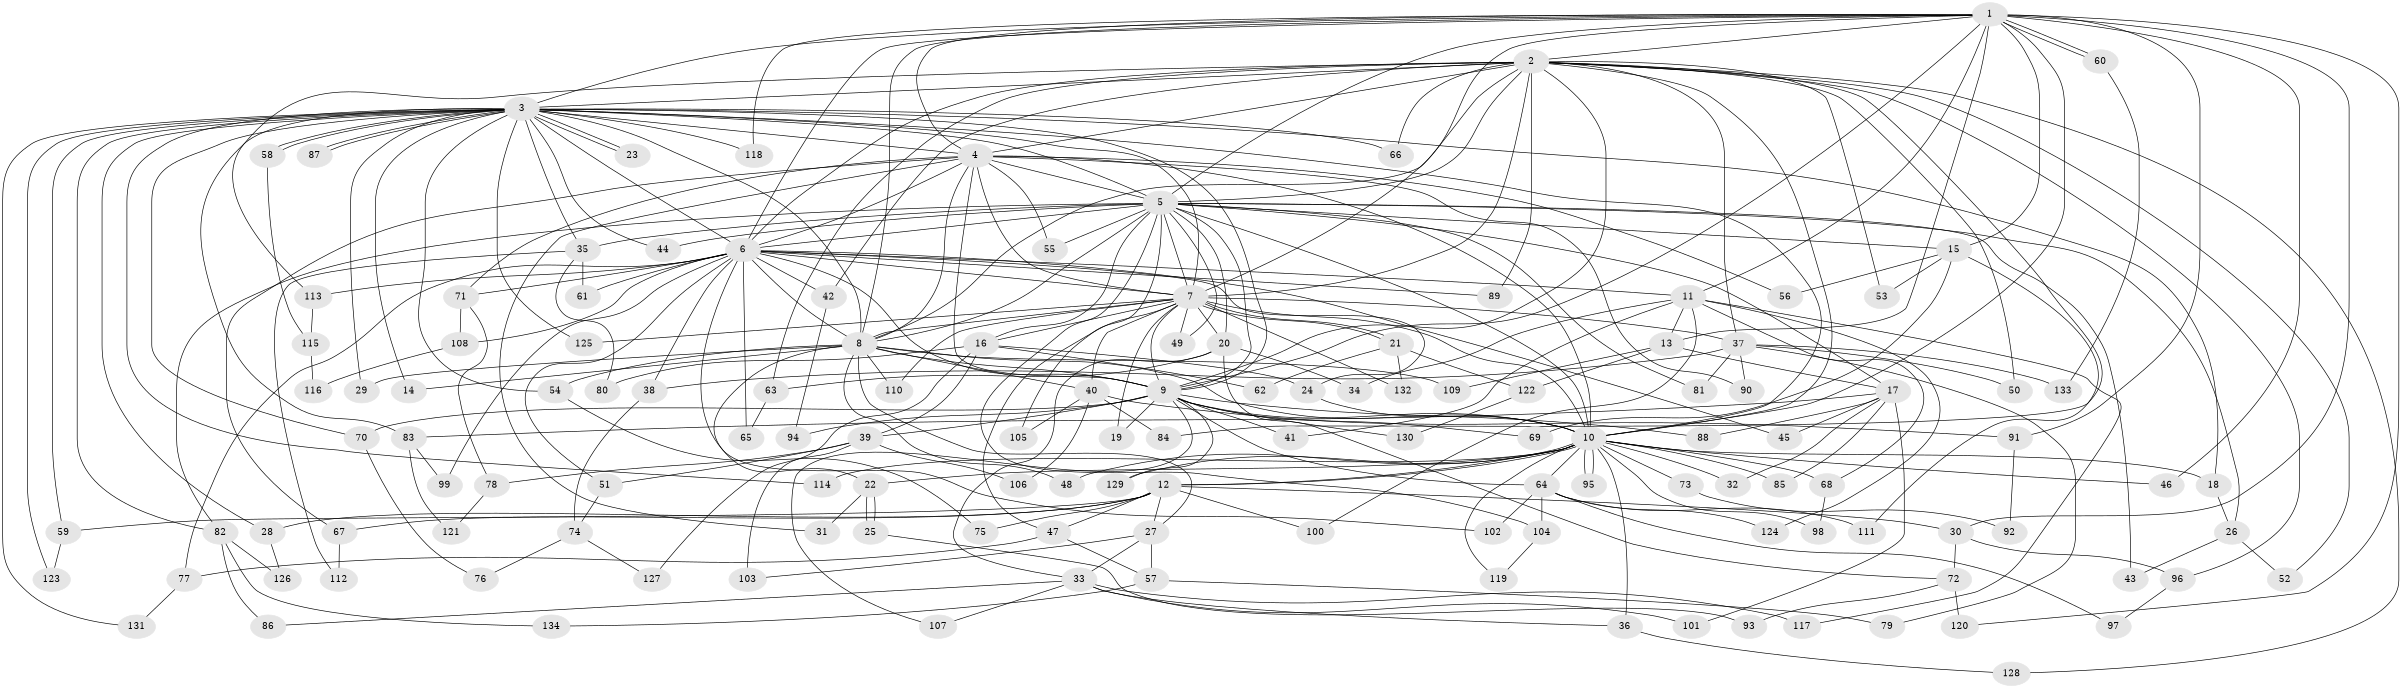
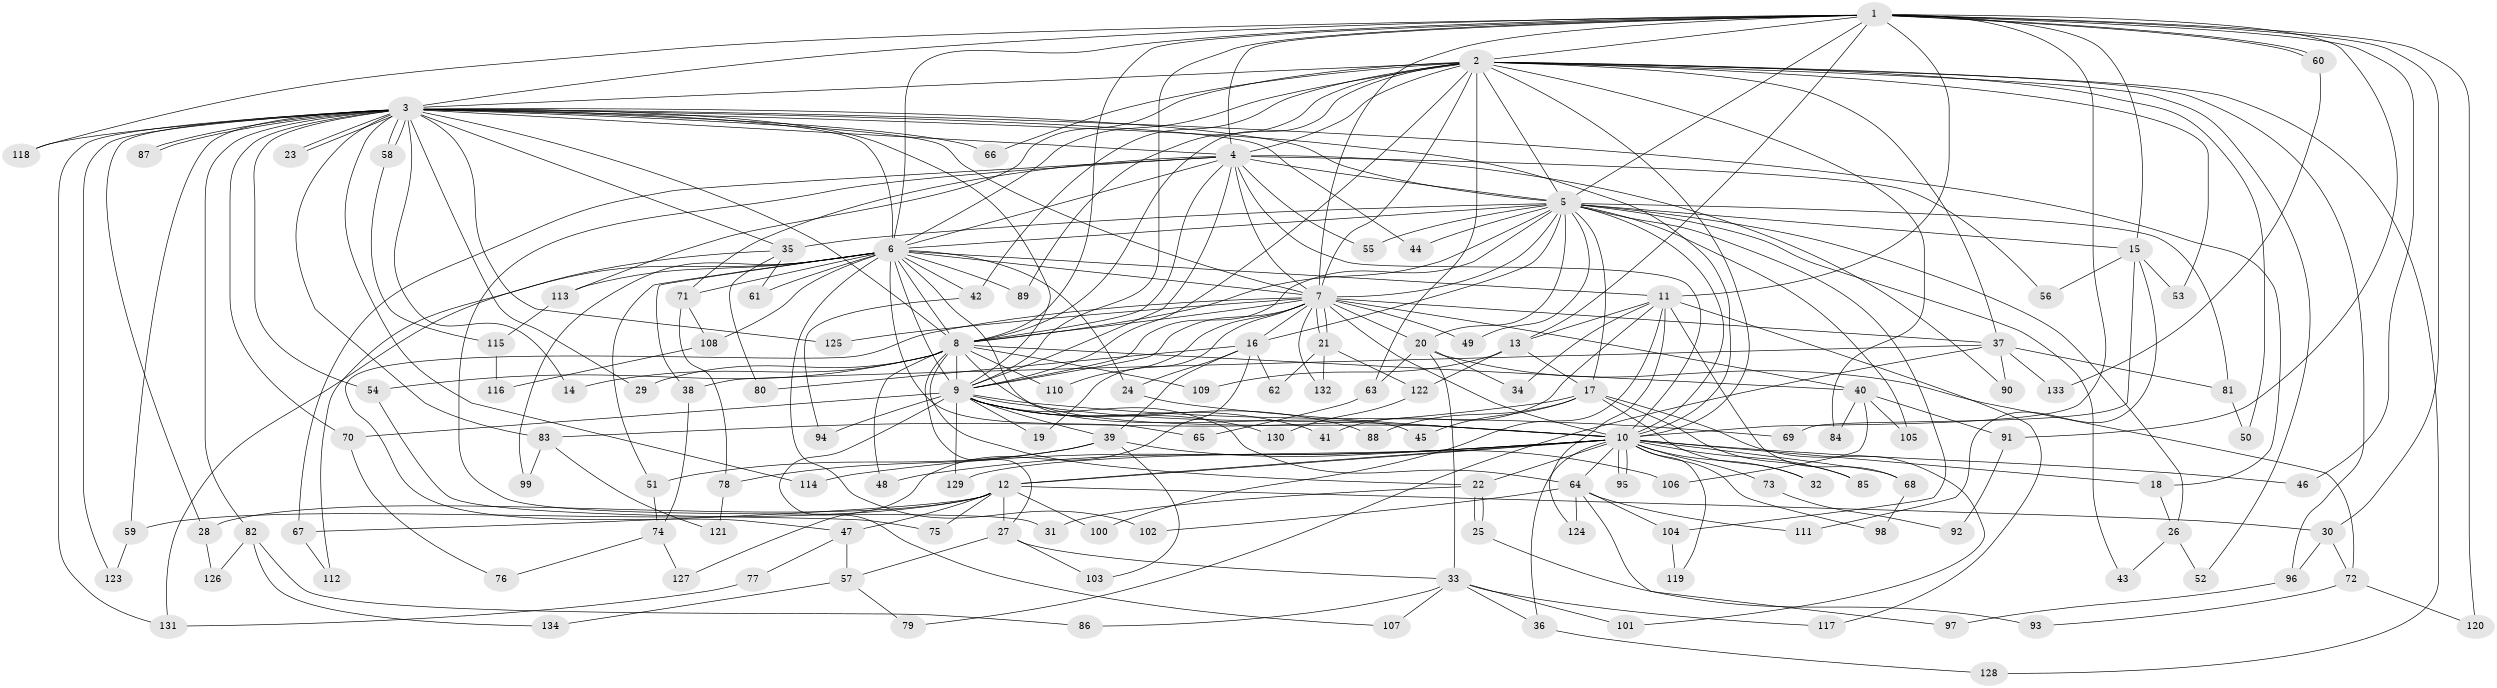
  graph {
    fontname="DejaVu Serif"
    node [color=gray90 fontname="DejaVu Serif" style=filled]
    edge [fontname="DejaVu Serif"]
    1
    2
    3
    4
    5
    6
    7
    8
    9
    10
    11
    13
    15
    30
    46
    60
    91
    118
    120
    37
    42
    50
    52
    53
    63
    66
    84
    89
    96
    113
    128
    14
    18
    23
    28
    29
    35
    44
    54
    58
    59
    70
    82
    83
    87
    114
    123
    125
    131
    31
    55
    56
    67
    71
    90
    16
    17
    20
    26
    43
    49
    81
    104
    105
    24
    38
    45
    51
    61
    65
    77
    99
    102
    108
    19
    21
    40
    47
    110
    132
    22
    27
    48
    109
    39
    41
    64
    69
    88
    94
    107
    129
    130
    73
    12
    32
    36
    68
    85
    95
    98
    119
    34
    100
    117
    124
    122
    111
    72
    133
    92
    79
    97
    115
    126
    80
    112
    75
    76
    86
    134
    121
    78
    62
    127
    101
    33
    74
    116
    106
    57
    25
    103
    93
    1 -- 2
    1 -- 3
    1 -- 4
    1 -- 5
    1 -- 6
    1 -- 7
    1 -- 8
    1 -- 9
    1 -- 10
    1 -- 11
    1 -- 13
    1 -- 15
    1 -- 30
    1 -- 46
    1 -- 60
    1 -- 60
    1 -- 91
    1 -- 118
    1 -- 120
    2 -- 3
    2 -- 4
    2 -- 5
    2 -- 6
    2 -- 7
    2 -- 8
    2 -- 9
    2 -- 10
    2 -- 37
    2 -- 42
    2 -- 50
    2 -- 52
    2 -- 53
    2 -- 63
    2 -- 66
    2 -- 84
    2 -- 89
    2 -- 96
    2 -- 113
    2 -- 128
    3 -- 4
    3 -- 5
    3 -- 6
    3 -- 7
    3 -- 8
    3 -- 9
    3 -- 10
    3 -- 118
    3 -- 66
    3 -- 14
    3 -- 18
    3 -- 23
    3 -- 23
    3 -- 28
    3 -- 29
    3 -- 35
    3 -- 44
    3 -- 54
    3 -- 58
    3 -- 58
    3 -- 59
    3 -- 70
    3 -- 82
    3 -- 83
    3 -- 87
    3 -- 87
    3 -- 114
    3 -- 123
    3 -- 125
    3 -- 131
    4 -- 5
    4 -- 6
    4 -- 7
    4 -- 8
    4 -- 9
    4 -- 10
    4 -- 31
    4 -- 55
    4 -- 56
    4 -- 67
    4 -- 71
    4 -- 90
    5 -- 6
    5 -- 7
    5 -- 8
    5 -- 9
    5 -- 10
    5 -- 15
    5 -- 35
    5 -- 44
-   5 -- 82
    5 -- 55
    5 -- 16
    5 -- 17
    5 -- 20
    5 -- 26
    5 -- 43
    5 -- 49
    5 -- 81
    5 -- 104
    5 -- 105
    6 -- 7
    6 -- 8
    6 -- 9
    6 -- 11
    6 -- 42
    6 -- 89
    6 -- 113
    6 -- 71
    6 -- 24
    6 -- 38
    6 -- 45
    6 -- 51
    6 -- 61
    6 -- 65
-   6 -- 77
+   6 -- 131
    6 -- 99
    6 -- 102
    6 -- 108
    7 -- 8
    7 -- 9
    7 -- 10
    7 -- 37
    7 -- 125
    7 -- 16
    7 -- 20
    7 -- 49
    7 -- 19
    7 -- 21
    7 -- 21
    7 -- 40
    7 -- 47
    7 -- 110
    7 -- 132
    8 -- 9
    8 -- 10
    8 -- 14
    8 -- 29
    8 -- 54
    8 -- 40
    8 -- 110
    8 -- 22
    8 -- 27
    8 -- 48
    8 -- 109
    9 -- 10
    9 -- 70
    9 -- 19
    9 -- 39
    9 -- 41
    9 -- 64
    9 -- 69
    9 -- 88
    9 -- 94
    9 -- 107
    9 -- 129
    9 -- 130
    10 -- 46
    10 -- 18
    10 -- 114
    10 -- 22
    10 -- 48
    10 -- 64
    10 -- 129
    10 -- 73
    10 -- 12
    10 -- 12
    10 -- 32
    10 -- 36
    10 -- 68
    10 -- 85
    10 -- 95
    10 -- 95
    10 -- 98
    10 -- 119
    11 -- 13
    11 -- 41
    11 -- 68
    11 -- 34
    11 -- 100
    11 -- 117
    11 -- 124
    13 -- 17
    13 -- 109
    13 -- 122
    15 -- 53
    15 -- 56
    15 -- 69
    15 -- 111
    30 -- 96
    30 -- 72
    60 -- 133
    91 -- 92
-   37 -- 50
+   81 -- 50
    37 -- 90
    37 -- 81
    37 -- 38
    37 -- 133
    37 -- 79
    42 -- 94
    63 -- 65
    96 -- 97
    113 -- 115
    18 -- 26
    28 -- 126
    35 -- 61
    35 -- 80
    35 -- 112
    54 -- 75
    58 -- 115
    59 -- 123
    70 -- 76
    82 -- 126
    82 -- 86
    82 -- 134
    83 -- 99
    83 -- 121
    67 -- 112
    71 -- 108
    71 -- 78
    16 -- 24
    16 -- 39
    16 -- 80
    16 -- 62
    16 -- 127
    17 -- 83
    17 -- 45
    17 -- 88
    17 -- 32
    17 -- 85
    17 -- 101
    20 -- 63
    20 -- 34
    20 -- 72
    20 -- 33
    26 -- 52
    26 -- 43
    104 -- 119
    24 -- 10
    38 -- 74
    51 -- 74
    77 -- 131
    108 -- 116
    21 -- 132
    21 -- 122
    21 -- 62
    40 -- 91
    40 -- 84
    40 -- 105
    40 -- 106
    47 -- 77
    47 -- 57
    22 -- 31
    22 -- 25
    22 -- 25
    27 -- 33
    27 -- 57
    27 -- 103
    39 -- 51
    39 -- 78
    39 -- 106
    39 -- 103
    64 -- 104
    64 -- 102
    64 -- 124
    64 -- 111
    64 -- 97
    73 -- 92
    12 -- 30
    12 -- 28
    12 -- 59
    12 -- 67
    12 -- 47
    12 -- 27
    12 -- 100
    12 -- 75
    36 -- 128
    68 -- 98
    122 -- 130
    72 -- 120
    72 -- 93
    115 -- 116
    78 -- 121
    33 -- 107
    33 -- 36
    33 -- 117
    33 -- 86
    33 -- 101
    74 -- 76
    74 -- 127
    57 -- 79
    57 -- 134
    25 -- 93
  }
